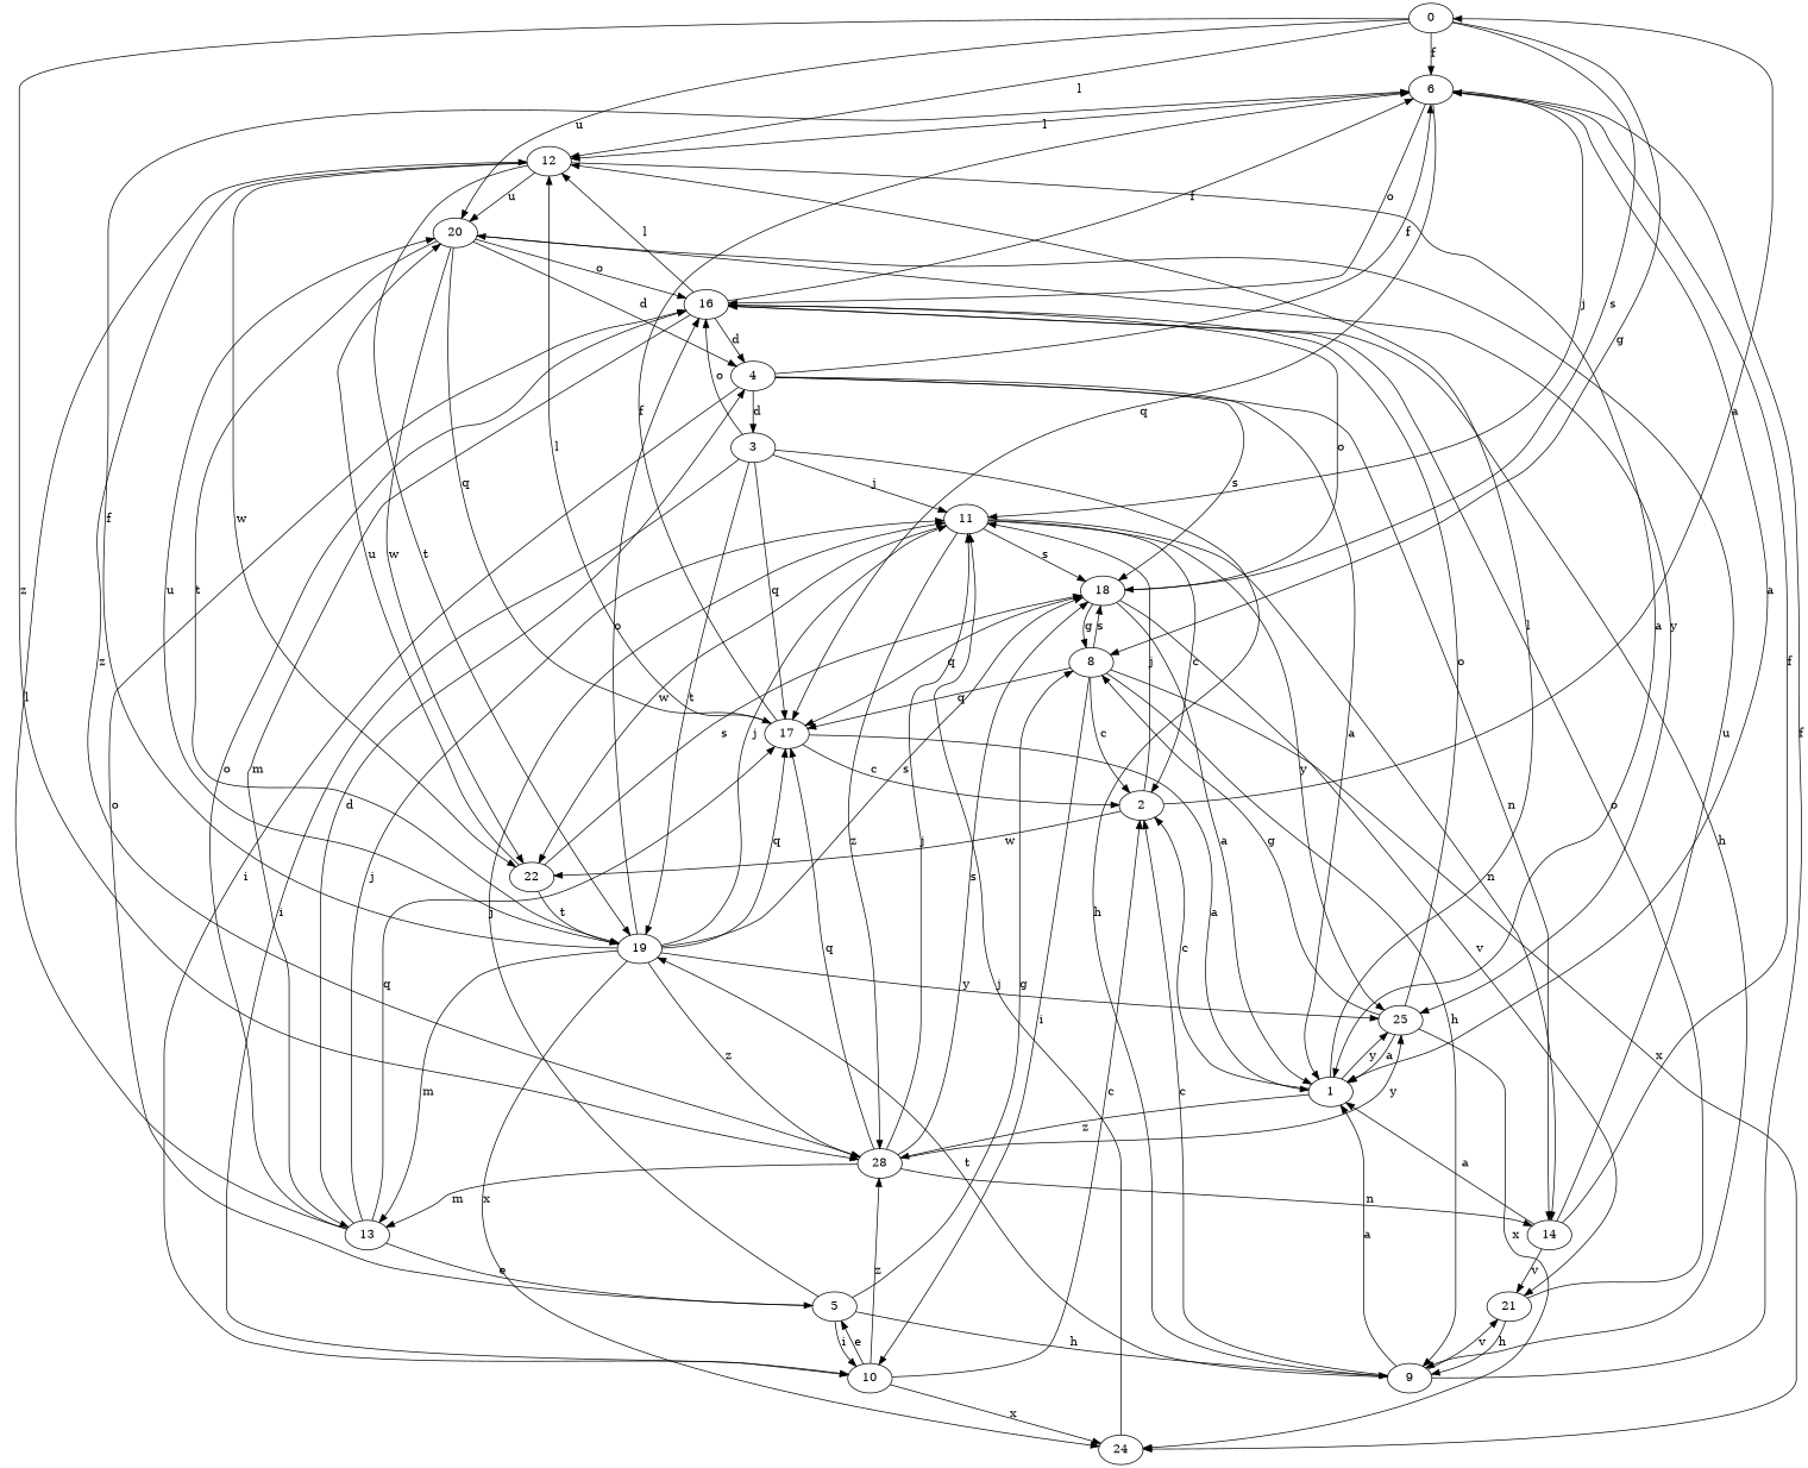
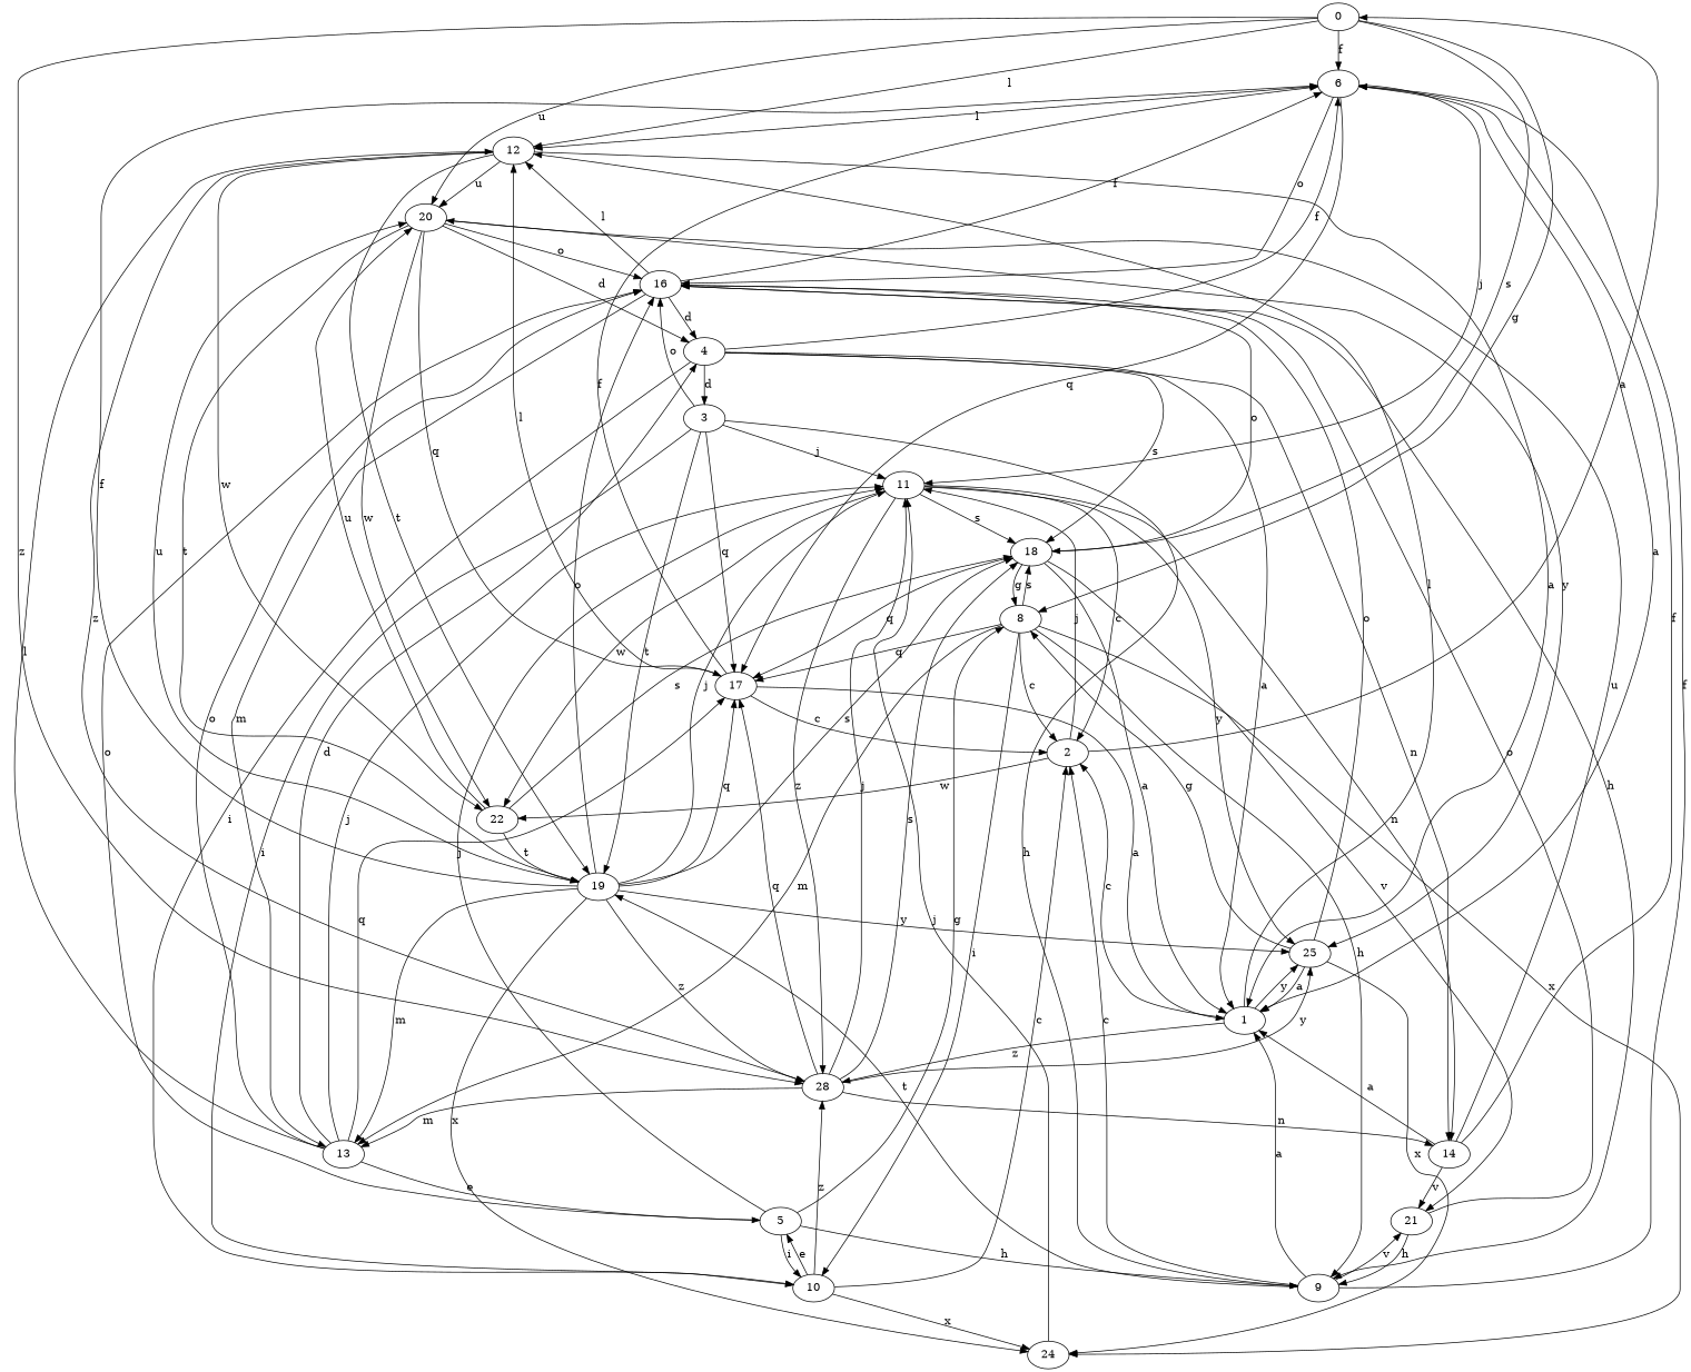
  strict digraph {
    0
    6
    8
    12
    18
    20
    28
    1
    11
    16
    17
    2
    9
    10
    13
    24
    22
    19
    21
    25
    4
    14
    3
    5
    0 -> 6 [label=f]
    0 -> 8 [label=g]
    0 -> 12 [label=l]
    0 -> 18 [label=s]
    0 -> 20 [label=u]
    0 -> 28 [label=z]
    6 -> 12 [label=l]
    6 -> 1 [label=a]
    6 -> 11 [label=j]
    6 -> 16 [label=o]
    6 -> 17 [label=q]
    8 -> 18 [label=s]
    8 -> 17 [label=q]
    8 -> 2 [label=c]
    8 -> 9 [label=h]
    8 -> 10 [label=i]
+   8 -> 13 [label=m]
    8 -> 24 [label=x]
    12 -> 20 [label=u]
    12 -> 28 [label=z]
    12 -> 1 [label=a]
    12 -> 22 [label=w]
    12 -> 19 [label=t]
    18 -> 8 [label=g]
    18 -> 1 [label=a]
    18 -> 16 [label=o]
    18 -> 17 [label=q]
    18 -> 21 [label=v]
    20 -> 16 [label=o]
    20 -> 17 [label=q]
    20 -> 22 [label=w]
    20 -> 19 [label=t]
    20 -> 25 [label=y]
    20 -> 4 [label=d]
    28 -> 18 [label=s]
    28 -> 11 [label=j]
    28 -> 17 [label=q]
    28 -> 13 [label=m]
    28 -> 25 [label=y]
    28 -> 14 [label=n]
    1 -> 12 [label=l]
    1 -> 28 [label=z]
    1 -> 2 [label=c]
    1 -> 25 [label=y]
    11 -> 18 [label=s]
    11 -> 28 [label=z]
    11 -> 2 [label=c]
    11 -> 22 [label=w]
    11 -> 25 [label=y]
    11 -> 14 [label=n]
    16 -> 6 [label=f]
    16 -> 12 [label=l]
    16 -> 9 [label=h]
    16 -> 13 [label=m]
    16 -> 4 [label=d]
    17 -> 6 [label=f]
    17 -> 12 [label=l]
    17 -> 1 [label=a]
    17 -> 2 [label=c]
    2 -> 0 [label=a]
    2 -> 11 [label=j]
    2 -> 22 [label=w]
    9 -> 6 [label=f]
    9 -> 1 [label=a]
    9 -> 2 [label=c]
    9 -> 19 [label=t]
    9 -> 21 [label=v]
    10 -> 28 [label=z]
    10 -> 2 [label=c]
    10 -> 24 [label=x]
    10 -> 5 [label=e]
    13 -> 12 [label=l]
    13 -> 11 [label=j]
    13 -> 16 [label=o]
    13 -> 17 [label=q]
    13 -> 4 [label=d]
    13 -> 5 [label=e]
    24 -> 11 [label=j]
    22 -> 18 [label=s]
    22 -> 20 [label=u]
    22 -> 19 [label=t]
    19 -> 6 [label=f]
    19 -> 18 [label=s]
    19 -> 20 [label=u]
    19 -> 28 [label=z]
    19 -> 11 [label=j]
    19 -> 16 [label=o]
    19 -> 17 [label=q]
    19 -> 13 [label=m]
    19 -> 24 [label=x]
    19 -> 25 [label=y]
    21 -> 16 [label=o]
    21 -> 9 [label=h]
    25 -> 8 [label=g]
    25 -> 1 [label=a]
    25 -> 16 [label=o]
    25 -> 24 [label=x]
    4 -> 6 [label=f]
    4 -> 18 [label=s]
    4 -> 1 [label=a]
    4 -> 10 [label=i]
    4 -> 14 [label=n]
    4 -> 3 [label=d]
    14 -> 6 [label=f]
    14 -> 20 [label=u]
    14 -> 1 [label=a]
    14 -> 21 [label=v]
    3 -> 11 [label=j]
    3 -> 16 [label=o]
    3 -> 17 [label=q]
    3 -> 9 [label=h]
    3 -> 10 [label=i]
    3 -> 19 [label=t]
    5 -> 8 [label=g]
    5 -> 11 [label=j]
    5 -> 16 [label=o]
    5 -> 9 [label=h]
    5 -> 10 [label=i]
  }
